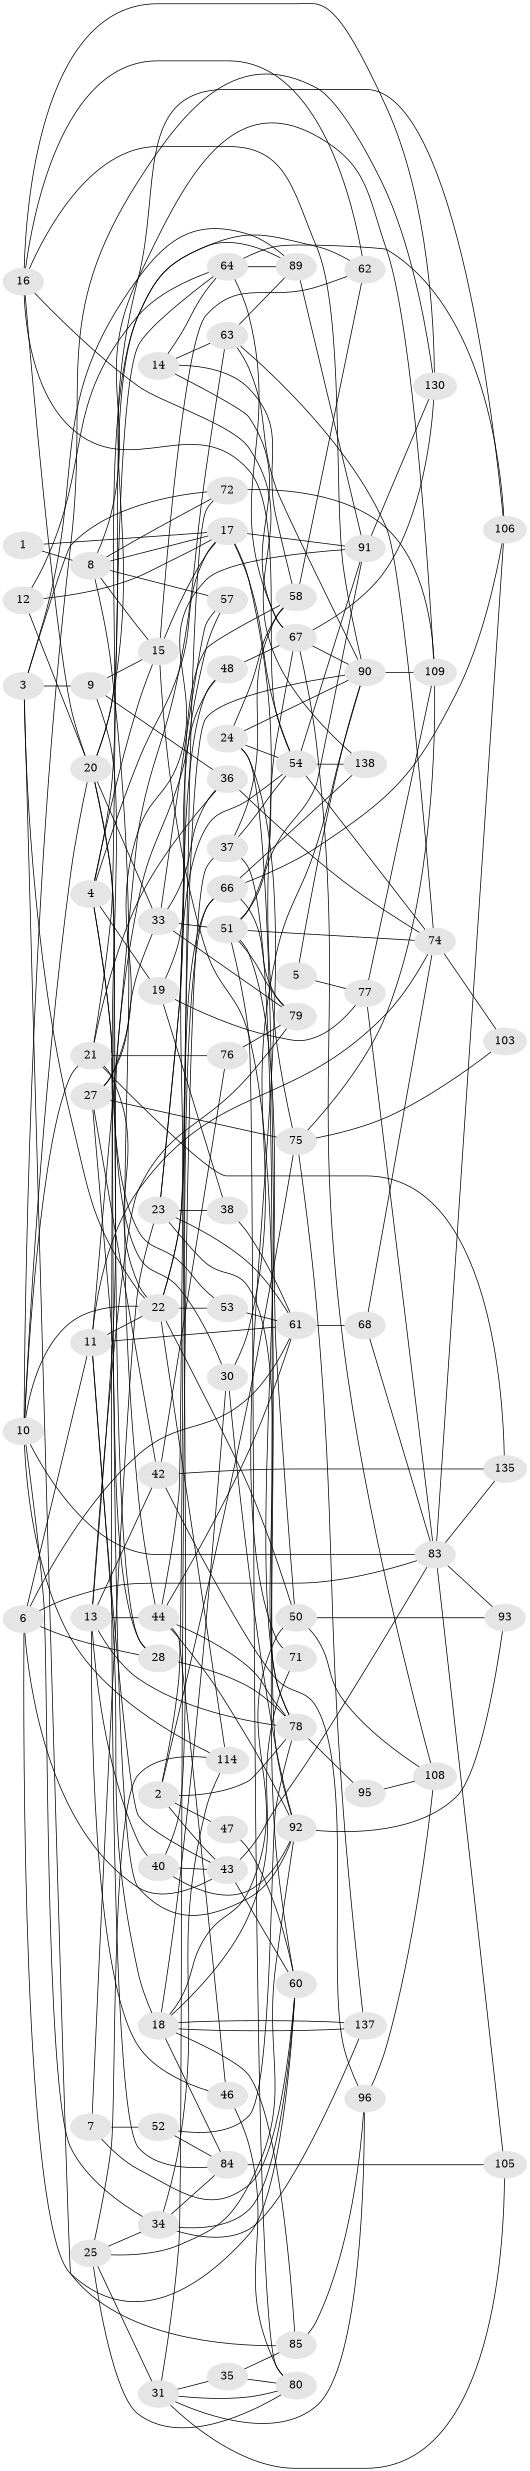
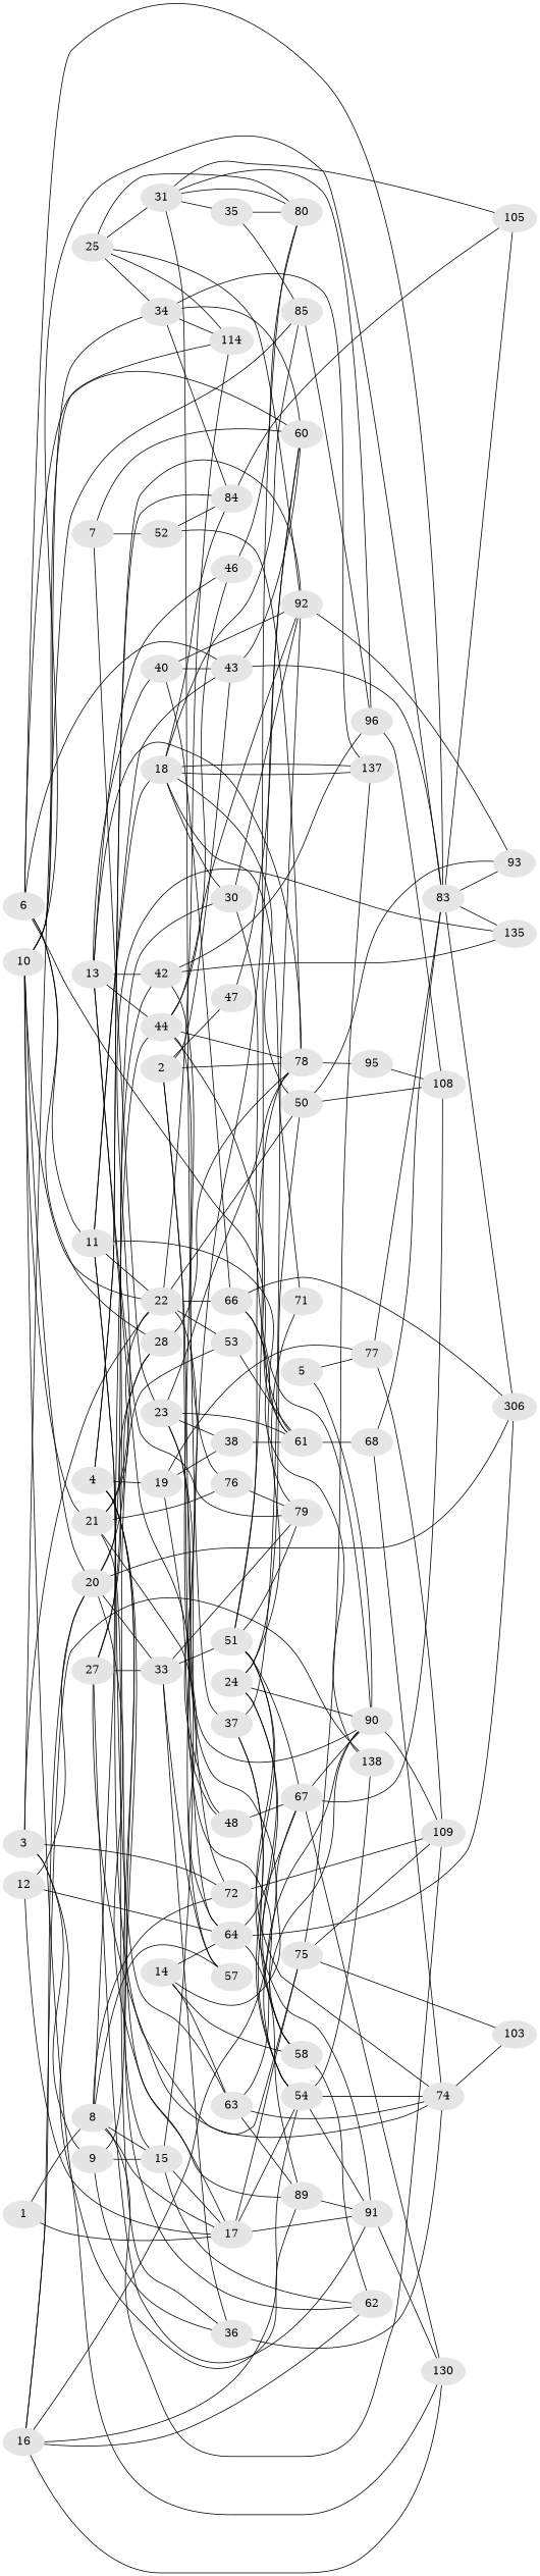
  graph {
    rankdir=LR
    node [color=gray90 style=filled]
    8 [super="+125"]
    17 [super="+94"]
    72
    15
    44 [super="+56"]
    57
    109 [super="+119"]
    1
    54 [super="+131"]
    75 [super="+87"]
    91 [super="+118"]
    43 [super="+49"]
    60 [super="+116"]
    83 [super="+123"]
    2
    47
    64 [super="+97"]
    78 [super="+120"]
    89 [super="+112"]
    67 [super="+107"]
-   106
+   106 [label=306]
    95
    3 [super="+70"]
    9 [super="+129"]
    22 [super="+39"]
    85
    36 [super="+65"]
    53
    114
    50 [super="+110"]
    n31 [label=66]
    96
    4
    19 [super="+127"]
    62 [super="+81"]
    84 [super="+122"]
    92 [super="+121"]
    77
    58 [super="+82"]
    38
    105 [super="+132"]
    93
    5
    90 [super="+98"]
    6 [super="+113"]
    11 [super="+133"]
    28
    61 [super="+73"]
    18 [super="+115"]
    63 [super="+126"]
    74 [super="+134"]
    68
    135 [super="+139"]
    23 [super="+26"]
    48
    7
    52
    46
    10 [super="+86"]
    20 [super="+101"]
    21 [super="+136"]
    34 [super="+128"]
    130
    30
    33 [super="+45"]
    76
    137
    71
    103
    12
    13 [super="+102"]
    40 [super="+88"]
    42
    79 [super="+124"]
    80 [super="+111"]
    14
    108
    16 [super="+59"]
    138
    51 [super="+99"]
    24 [super="+100"]
    25 [super="+117"]
    31 [super="+66"]
    35 [super="+104"]
    37
    27 [super="+55"]
    8 -- 17
    8 -- 72
    8 -- 15
    8 -- 44
    8 -- 57
    8 -- 109
    17 -- 54
    17 -- 75
    17 -- 91
    72 -- 109
    15 -- 17
    15 -- 60
    15 -- 62
    44 -- 78
    44 -- 92
    44 -- 90
    44 -- 61
    44 -- 46
    1 -- 8
    1 -- 17
    54 -- 91
    54 -- 74
    54 -- 138
    75 -- 109
    75 -- 137
    75 -- 103
    91 -- 130
    43 -- 60
    43 -- 83
    83 -- 106
    83 -- 105
    83 -- 93
    83 -- 135
    2 -- 72
    2 -- 43
    2 -- 47
-   2 -- 75
+   2 -- 64
    2 -- 78
    47 -- 60
    64 -- 89
    64 -- 67
    64 -- 106
    78 -- 95
    89 -- 91
    67 -- 90
    67 -- 130
    67 -- 108
    95 -- 108
    3 -- 72
    3 -- 89
    3 -- 9
    3 -- 22
    3 -- 85
    9 -- 15
    9 -- 36
    9 -- 53
    22 -- 54
    22 -- 53
    22 -- 114
    22 -- 50
    22 -- n31
    85 -- 96
    36 -- 74
    53 -- 61
    50 -- 93
    50 -- 108
    n31 -- 106
    n31 -- 79
    n31 -- 138
    96 -- 108
    4 -- 17
    4 -- 15
    4 -- 19
    4 -- 62
    4 -- 84
    4 -- 92
    19 -- 77
    19 -- 58
    19 -- 38
    84 -- 105
    92 -- 93
    77 -- 109
    77 -- 83
    58 -- 62
    38 -- 61
    5 -- 77
    5 -- 90
    90 -- 109
    6 -- 43
    6 -- 60
    6 -- 83
    6 -- 11
    6 -- 28
    6 -- 61
    11 -- 43
    11 -- 22
    11 -- 61
    11 -- 18
    11 -- 63
    11 -- 74
    28 -- 78
    61 -- 68
    18 -- 85
    18 -- 50
    18 -- 84
    18 -- 30
    18 -- 137
    18 -- 137
    18 -- 71
    63 -- 89
    63 -- 90
    63 -- 74
    74 -- 103
    68 -- 83
    68 -- 74
    23 -- 57
    23 -- 78
    23 -- 38
    23 -- 61
    23 -- 48
    48 -- 67
    7 -- 60
    7 -- 23
    7 -- 52
    52 -- 78
    52 -- 84
    46 -- 80
    10 -- 83 [weight=2]
    10 -- 22
    10 -- 114
    10 -- 20
    10 -- 21
    10 -- 34
    10 -- 130
    20 -- 89
    20 -- 106
    20 -- 28
    20 -- 30
    20 -- 33
    21 -- 64
    21 -- 22
    21 -- 36
    21 -- 135
    21 -- 76
    34 -- 60 [weight=2]
    34 -- 114
    34 -- 84
    34 -- 137
    30 -- 92
    30 -- 90
    33 -- 57
    33 -- 36
    33 -- 79
    33 -- 51
    76 -- 79
    12 -- 17
    12 -- 64
    12 -- 20
    13 -- 44
    13 -- 78
    13 -- 48
    13 -- 46
    13 -- 40
    13 -- 42
    13 -- 79
    40 -- 43
    40 -- n31
    40 -- 92
    42 -- 96
    42 -- 135
    42 -- 76
    14 -- 64
    14 -- 67
    14 -- 58
    14 -- 63
    16 -- 54
    16 -- 62
    16 -- 90
    16 -- 20
    16 -- 130
    16 -- 138
    51 -- 91
    51 -- 78
    51 -- 67
    51 -- 74
    51 -- 79
    51 -- 80
    24 -- 54
    24 -- 50
    24 -- 58
    24 -- 90
    24 -- 71
    25 -- 114
    25 -- 92
    25 -- 34
    25 -- 80
    25 -- 31
    31 -- 96
    31 -- 105
    31 -- 80
    31 -- 35
    31 -- 37
    35 -- 85
    35 -- 80
    37 -- 54
    37 -- 92
    37 -- 58
    27 -- 75
    27 -- 91
    27 -- 28
    27 -- 33
    27 -- 42
  }
